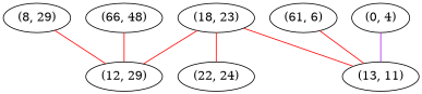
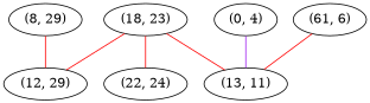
  graph {
    edge [color=red weight=1]
    "(18, 23)"
    "(22, 24)"
    "(12, 29)"
    "(13, 11)"
-   "(66, 48)"
    n6 [label="(0, 4)"]
    "(8, 29)"
    n8 [label="(61, 6)"]
    "(18, 23)" -- "(22, 24)"
    "(18, 23)" -- "(12, 29)"
    "(18, 23)" -- "(13, 11)"
-   "(66, 48)" -- "(12, 29)"
    n6 -- "(13, 11)" [color=purple weight=4]
    "(8, 29)" -- "(12, 29)"
    n8 -- "(13, 11)"
  }
